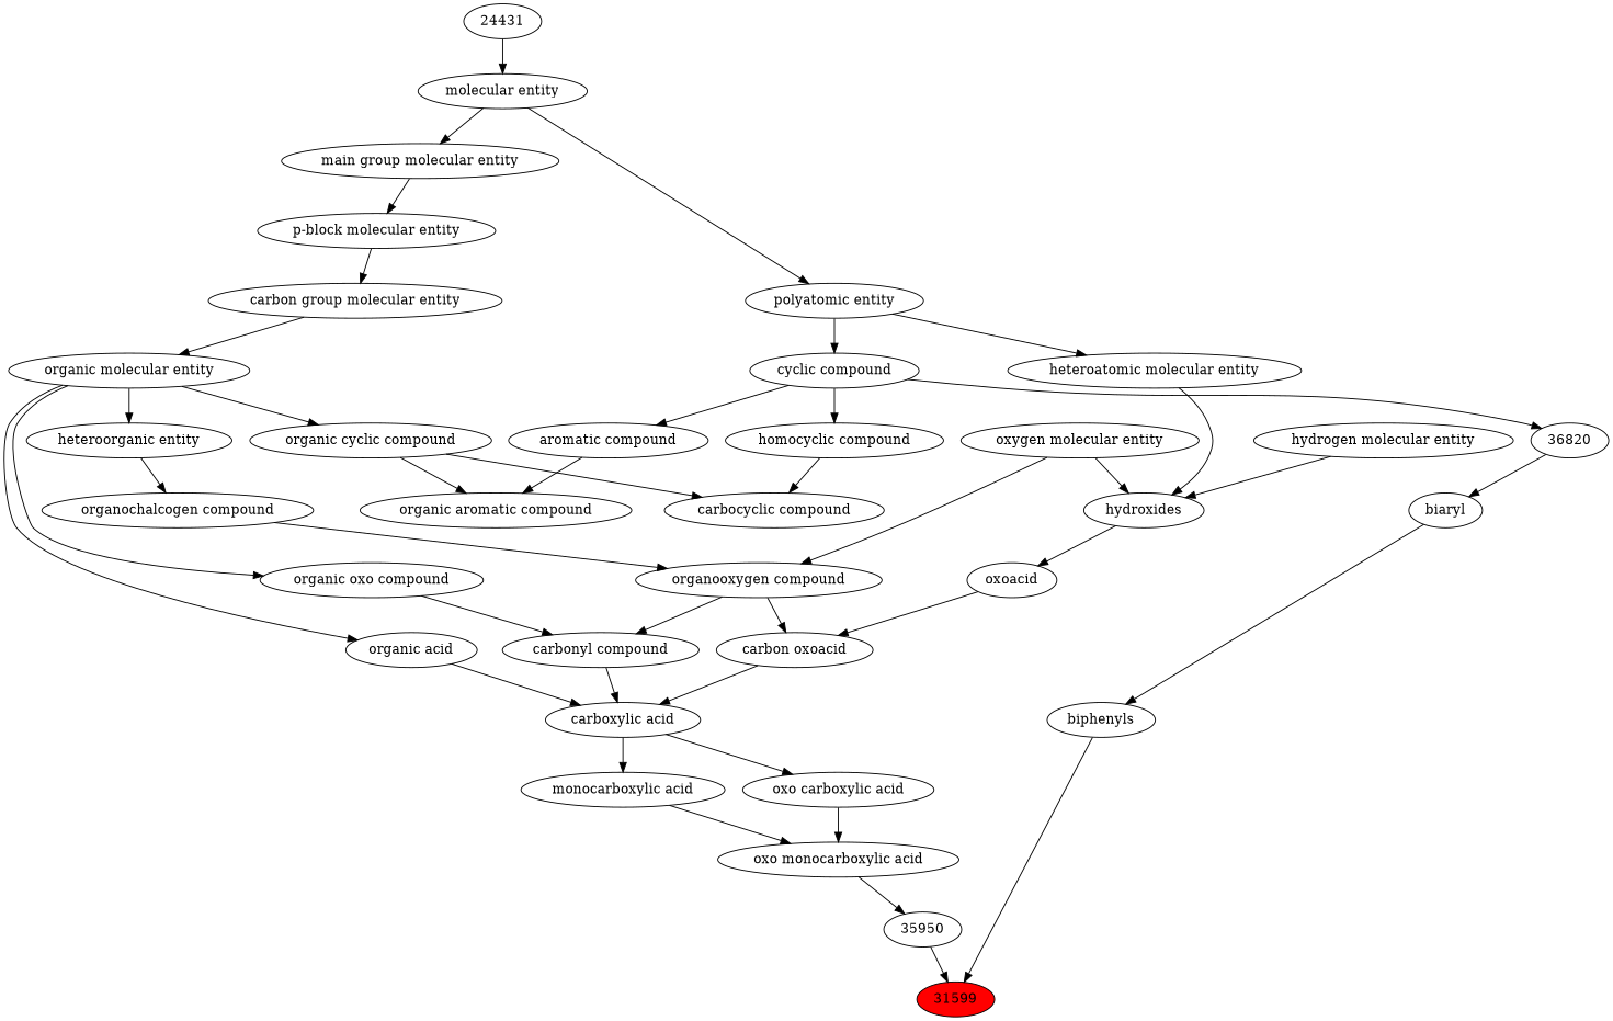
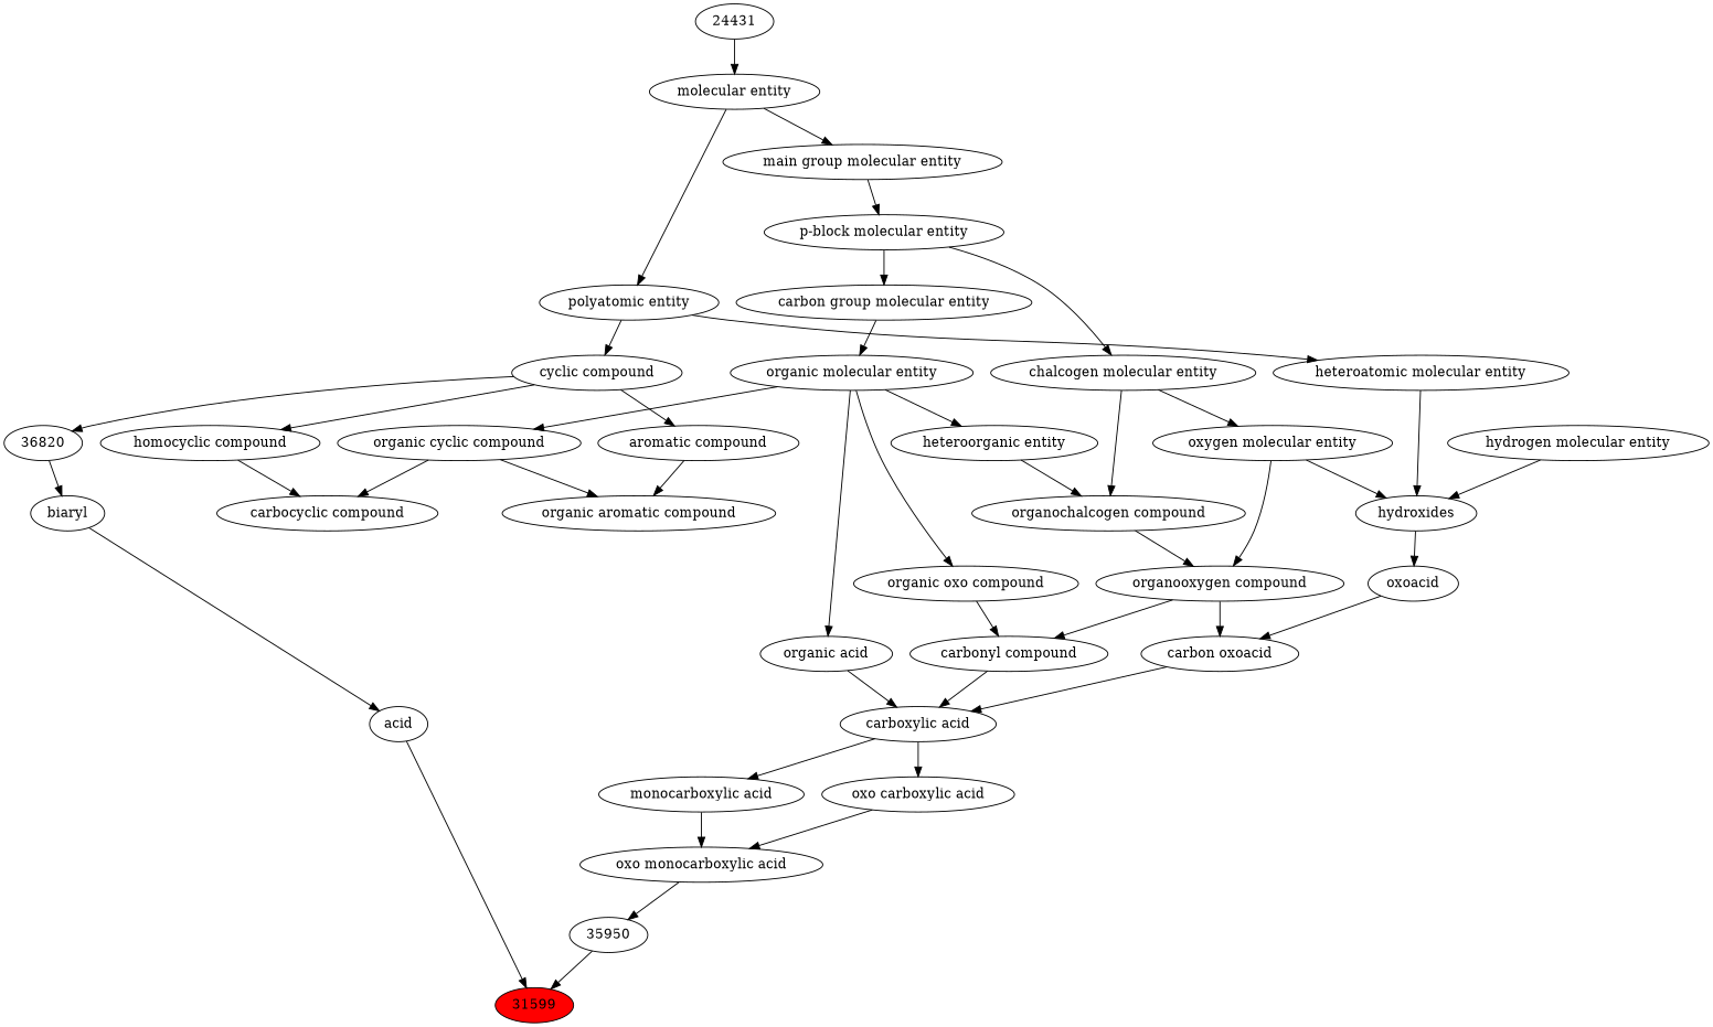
  digraph {
    n1 [fillcolor=red label=31599 style=filled]
-   n2 [label=biphenyls]
+   n2 [label=acid]
    n3 [label=35950]
    n4 [label=biaryl]
    n5 [label="oxo monocarboxylic acid"]
    n6 [label="organic aromatic compound"]
    n7 [label="carbocyclic compound"]
    n8 [label=36820]
    n9 [label="monocarboxylic acid"]
    n10 [label="oxo carboxylic acid"]
    n11 [label="organic cyclic compound"]
    n12 [label="aromatic compound"]
    n13 [label="homocyclic compound"]
    n14 [label="cyclic compound"]
    n15 [label="carboxylic acid"]
    n16 [label="organic molecular entity"]
    n17 [label="organic acid"]
    n18 [label="organic oxo compound"]
    n19 [label="heteroorganic entity"]
    n20 [label="carbonyl compound"]
    n21 [label="organochalcogen compound"]
    n22 [label="polyatomic entity"]
    n23 [label="heteroatomic molecular entity"]
    n24 [label=hydroxides]
    n25 [label="carbon oxoacid"]
    n26 [label="carbon group molecular entity"]
    n27 [label="molecular entity"]
    n28 [label="main group molecular entity"]
    n29 [label="p-block molecular entity"]
    n30 [label="organooxygen compound"]
    n31 [label=oxoacid]
+   n32 [label="chalcogen molecular entity"]
    n33 [label="oxygen molecular entity"]
    n34 [label=24431]
    n35 [label="hydrogen molecular entity"]
    n2 -> n1
    n3 -> n1
    n4 -> n2
    n5 -> n3
    n8 -> n4
    n9 -> n5
    n10 -> n5
    n11 -> n6
    n11 -> n7
    n12 -> n6
    n13 -> n7
    n14 -> n8
    n14 -> n12
    n14 -> n13
    n15 -> n9
    n15 -> n10
    n16 -> n11
    n16 -> n17
    n16 -> n18
    n16 -> n19
    n17 -> n15
    n18 -> n20
    n19 -> n21
    n20 -> n15
    n21 -> n30
    n22 -> n14
    n22 -> n23
    n23 -> n24
    n24 -> n31
    n25 -> n15
    n26 -> n16
    n27 -> n22
    n27 -> n28
    n28 -> n29
    n29 -> n26
+   n29 -> n32
    n30 -> n20
    n30 -> n25
    n31 -> n25
+   n32 -> n21
+   n32 -> n33
    n33 -> n24
    n33 -> n30
    n34 -> n27
    n35 -> n24
  }
